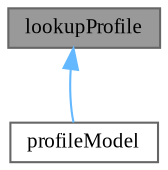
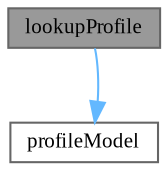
  digraph {
    fontname="Liberation Serif"
    node [color=gray40 fontname="Liberation Serif" fontsize=10 shape=box style=filled]
    n1 [fillcolor=grey60 fontcolor=black height=0.2 label=lookupProfile width=0.4]
    n2 [fillcolor=white height=0.2 label=profileModel width=0.4]
-   n1 -> n2 [color=steelblue1 dir=back fontname="Liberation Serif" fontsize=10 labelfontname=Helvetica labelfontsize=10 style=solid]
+   n2 -> n1 [color=steelblue1 dir=back fontname="Liberation Serif" fontsize=10 labelfontname=Helvetica labelfontsize=10 style=solid]
  }
